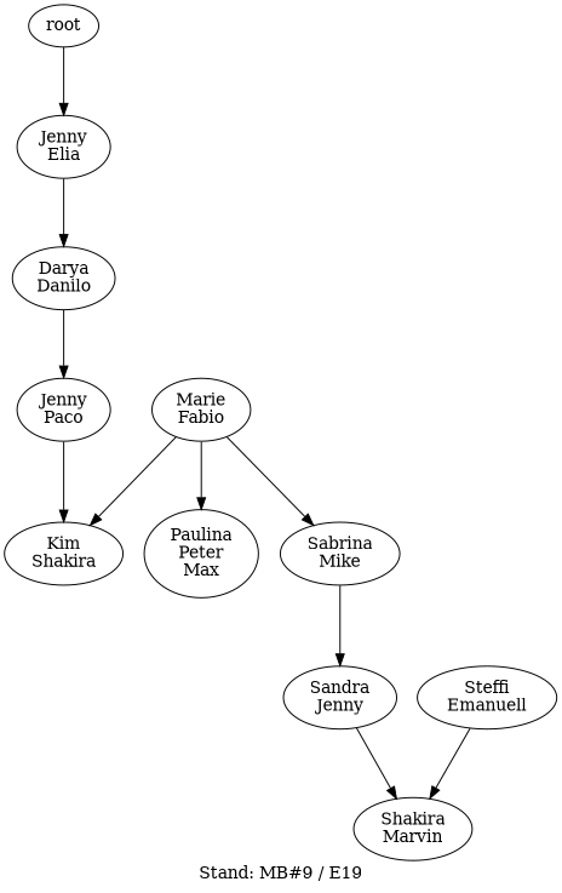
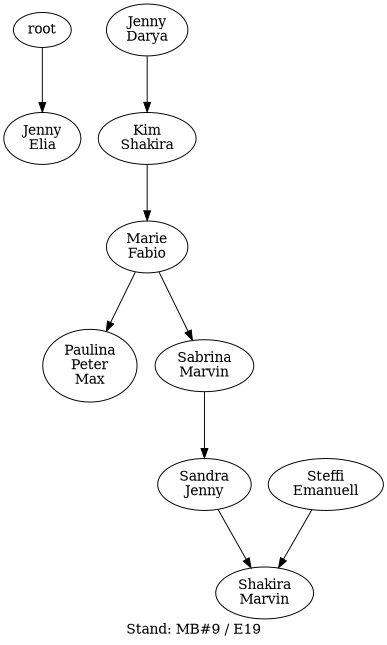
  digraph {
    label="Stand: MB#9 / E19"
    labelloc=b
    ranksep=0.8
    n1 [label="Jenny\nElia"]
-   n2 [label="Darya\nDanilo"]
-   n3 [label="Jenny\nPaco"]
+   n3 [label="Jenny\nDarya"]
    root
    n5 [label="Kim\nShakira"]
    n6 [label="Marie\nFabio"]
    n7 [label="Paulina\nPeter\nMax"]
-   n8 [label="Sabrina\nMike"]
+   n8 [label="Sabrina\nMarvin"]
    n9 [label="Sandra\nJenny"]
    n10 [label="Shakira\nMarvin"]
    n11 [label="Steffi\nEmanuell"]
-   n1 -> n2
-   n2 -> n3
    n3 -> n5
    root -> n1
-   n6 -> n5
+   n5 -> n6
    n6 -> n7
    n6 -> n8
    n8 -> n9
    n9 -> n10
    n11 -> n10
  }
